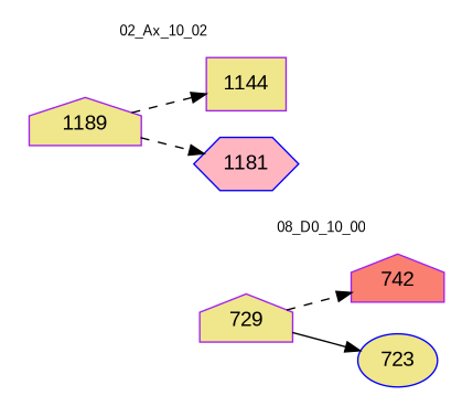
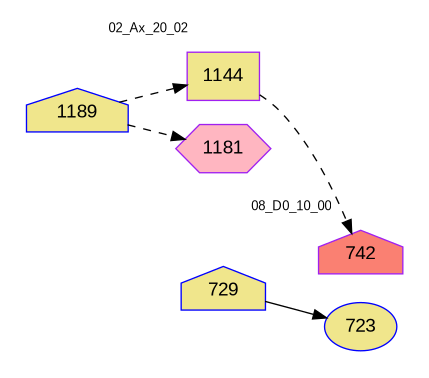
  digraph {
    fontname="Liberation Sans"
    rankdir=LR
    node [color=purple fillcolor=khaki fontname="Liberation Sans" shape=house style=filled]
    edge [color=black fontname="Liberation Sans" style=dashed]
-   n1 [label=1189]
-   n2 [color=blue fillcolor=lightpink label=1181 shape=hexagon]
+   n1 [color=blue label=1189]
+   n2 [fillcolor=lightpink label=1181 shape=hexagon]
    n3 [label=1144 shape=box]
-   n4 [label=729]
+   n4 [color=blue label=729]
    n5 [color=blue label=723 shape=ellipse]
    n6 [fillcolor=salmon label=742]
    subgraph cluster_1 {
      color=white
      fontsize=10
-     label="02_Ax_10_02"
+     label="02_Ax_20_02"
      n1
      n2
      n3
    }
    subgraph cluster_2 {
      color=white
      fontsize=10
      label="08_D0_10_00"
      n4
      n5
      n6
    }
    n1 -> n2
    n1 -> n3
    n4 -> n5 [style=solid]
-   n4 -> n6
+   n3 -> n6
  }
